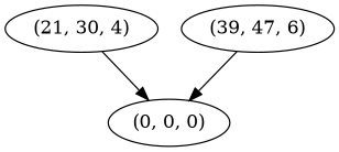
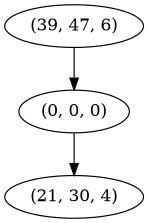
  digraph {
    "(0, 0, 0)"
    "(21, 30, 4)"
    "(39, 47, 6)"
-   "(21, 30, 4)" -> "(0, 0, 0)"
+   "(0, 0, 0)" -> "(21, 30, 4)"
    "(39, 47, 6)" -> "(0, 0, 0)"
  }
